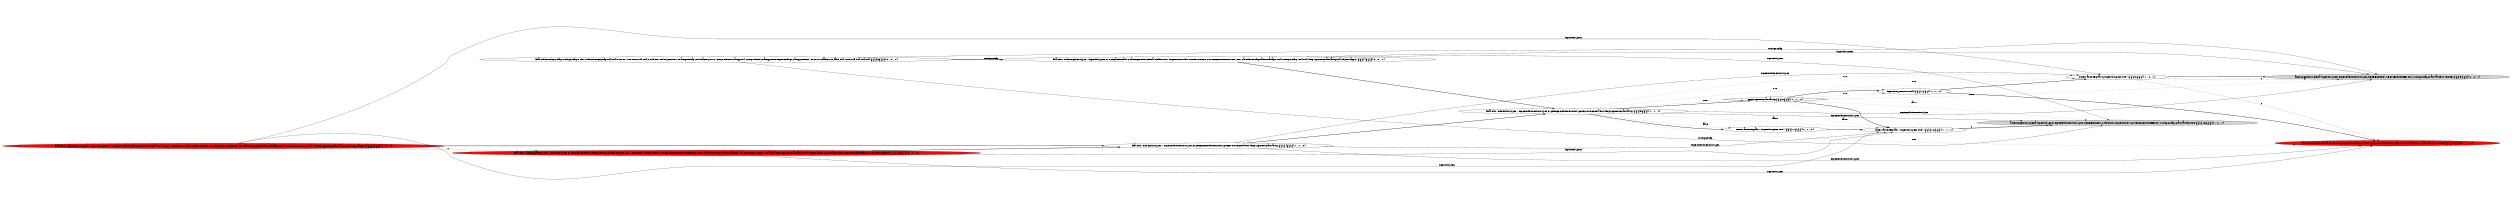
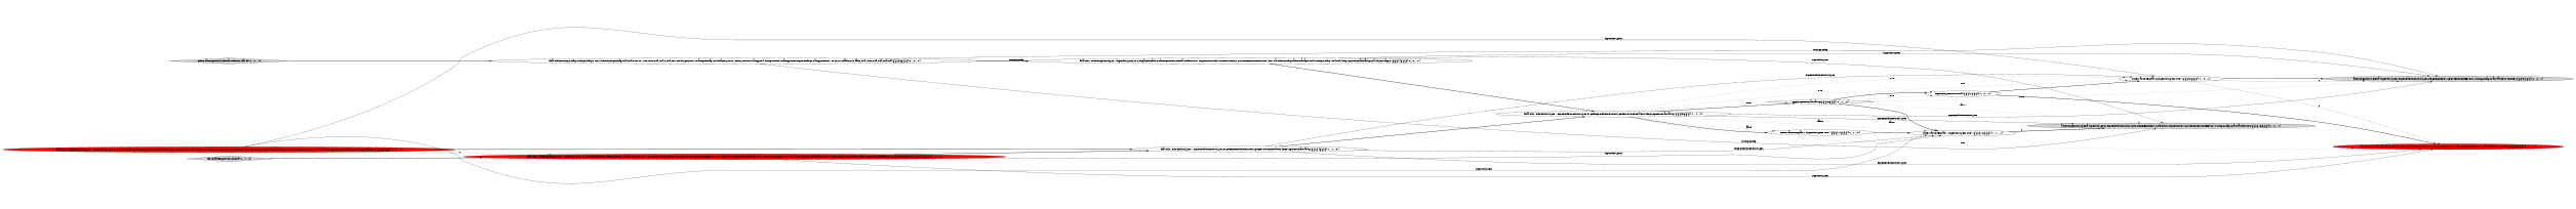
  digraph {
    rankdir=LR
    node [fillcolor=white shape=ellipse style=filled]
    edge [style=bold]
    n1 [label="final List<DimensionsSpec> expectedDimensionsSpec = getExpectedDimensionsSpecForAutoGeneration(keepSegmentGranularity)@@@5@@@['1', '1', '1']"]
    n2 [label="ingestionSpecs.sort(null)@@@7@@@['1', '1', '1']"]
    n3 [fillcolor=lightgray label="assertIngestionSchema(ingestionSpecs,expectedDimensionsSpec,AGGREGATORS,SEGMENT_INTERVALS,tuningConfig,Granularities.MONTH)@@@9@@@['0', '0', '1']"]
    n4 [fillcolor=lightgray label="assertIngestionSchema(ingestionSpecs,expectedDimensionsSpec,AGGREGATORS,Collections.singletonList(COMPACTION_INTERVAL),tuningConfig,Granularities.ALL)@@@13@@@['0', '0', '1']"]
    n5 [label="Assert.assertEquals(1,ingestionSpecs.size())@@@12@@@['1', '1', '1']"]
    n6 [label="Assert.assertEquals(1,ingestionSpecs.size())@@@11@@@['1', '1', '0']"]
    n7 [label="keepSegmentGranularity@@@6@@@['1', '1', '1']" shape=diamond]
    n8 [fillcolor=red label="assertIngestionSchema(ingestionSpecs,expectedDimensionsSpec,AGGREGATORS,SEGMENT_INTERVALS,Granularities.MONTH)@@@8@@@['0', '1', '0']"]
    n9 [label="Assert.assertEquals(6,ingestionSpecs.size())@@@8@@@['1', '0', '1']"]
+   n10 [fillcolor=lightgray label="testCreateIngestionSchemaWithNumShards['0', '0', '1']" shape=diamond]
    n11 [label="final IndexTuningConfig tuningConfig = new IndexTuningConfig(null,null,500000,1000000L,null,null,3,null,new IndexSpec(new RoaringBitmapSerdeFactory(true),CompressionStrategy.LZ4,CompressionStrategy.LZF,LongEncodingStrategy.LONGS),5000,true,false,true,false,null,100L,null,null,null,null)@@@3@@@['0', '0', '1']"]
    n12 [label="final List<IndexIngestionSpec> ingestionSpecs = CompactionTask.createIngestionSchema(toolbox,new SegmentProvider(DATA_SOURCE,COMPACTION_INTERVAL),new PartitionConfigurationManager(null,tuningConfig),null,null,keepSegmentGranularity,null,objectMapper)@@@4@@@['0', '0', '1']"]
    n13 [fillcolor=red label="final List<IndexIngestionSpec> ingestionSpecs = CompactionTask.createIngestionSchema(toolbox,new SegmentProvider(DATA_SOURCE,COMPACTION_INTERVAL),new PartitionConfigurationManager(null,TUNING_CONFIG),null,null,keepSegmentGranularity,null,objectMapper,coordinatorClient,segmentLoaderFactory,retryPolicyFactory)@@@3@@@['0', '1', '0']"]
    n14 [label="final List<DimensionsSpec> expectedDimensionsSpec = getExpectedDimensionsSpecForAutoGeneration(keepSegmentGranularity)@@@4@@@['1', '1', '0']"]
    n15 [fillcolor=red label="final List<IndexIngestionSpec> ingestionSpecs = CompactionTask.createIngestionSchema(toolbox,new SegmentProvider(DATA_SOURCE,COMPACTION_INTERVAL),new PartitionConfigurationManager(null,TUNING_CONFIG),null,null,keepSegmentGranularity,null,objectMapper)@@@3@@@['1', '0', '0']"]
+   n16 [fillcolor=lightgray label="testCreateIngestionSchema['0', '1', '0']" shape=diamond]
    n1 -> n2 [label=true style=dotted]
    n1 -> n3 [label=expectedDimensionsSpec style=solid]
    n1 -> n4 [label=expectedDimensionsSpec style=solid]
    n1 -> n5 [label=false style=dotted]
    n1 -> n6 [label=false style=dotted]
    n1 -> n6
    n1 -> n7
    n1 -> n7 [label=true style=dotted]
    n1 -> n8 [label=true style=dotted]
    n1 -> n9 [label=true style=dotted]
    n2 -> n8
    n2 -> n9
    n5 -> n4
    n5 -> n4 [label=0 style=dashed]
    n6 -> n5
    n7 -> n2 [label=true style=dotted]
    n7 -> n2
    n7 -> n3 [label=true style=dotted]
    n7 -> n4 [label=false style=dotted]
    n7 -> n5 [label=false style=dotted]
    n7 -> n5
    n7 -> n9 [label=true style=dotted]
    n9 -> n3
    n9 -> n3 [label=0 style=dashed]
    n9 -> n8 [label=0 style=dashed]
+   n10 -> n11
    n11 -> n3 [label=tuningConfig style=solid]
    n11 -> n4 [label=tuningConfig style=solid]
    n11 -> n12 [label=tuningConfig style=solid]
    n11 -> n12
    n12 -> n1
    n12 -> n3 [label=ingestionSpecs style=solid]
    n12 -> n4 [label=ingestionSpecs style=solid]
    n13 -> n5 [label=ingestionSpecs style=solid]
    n13 -> n8 [label=ingestionSpecs style=solid]
    n13 -> n14
    n14 -> n1
    n14 -> n5 [label=expectedDimensionsSpec style=solid]
    n14 -> n8 [label=expectedDimensionsSpec style=solid]
    n14 -> n9 [label=expectedDimensionsSpec style=solid]
    n15 -> n5 [label=ingestionSpecs style=solid]
    n15 -> n9 [label=ingestionSpecs style=solid]
    n15 -> n13 [label=0 style=dashed]
    n15 -> n14
+   n16 -> n13
  }
